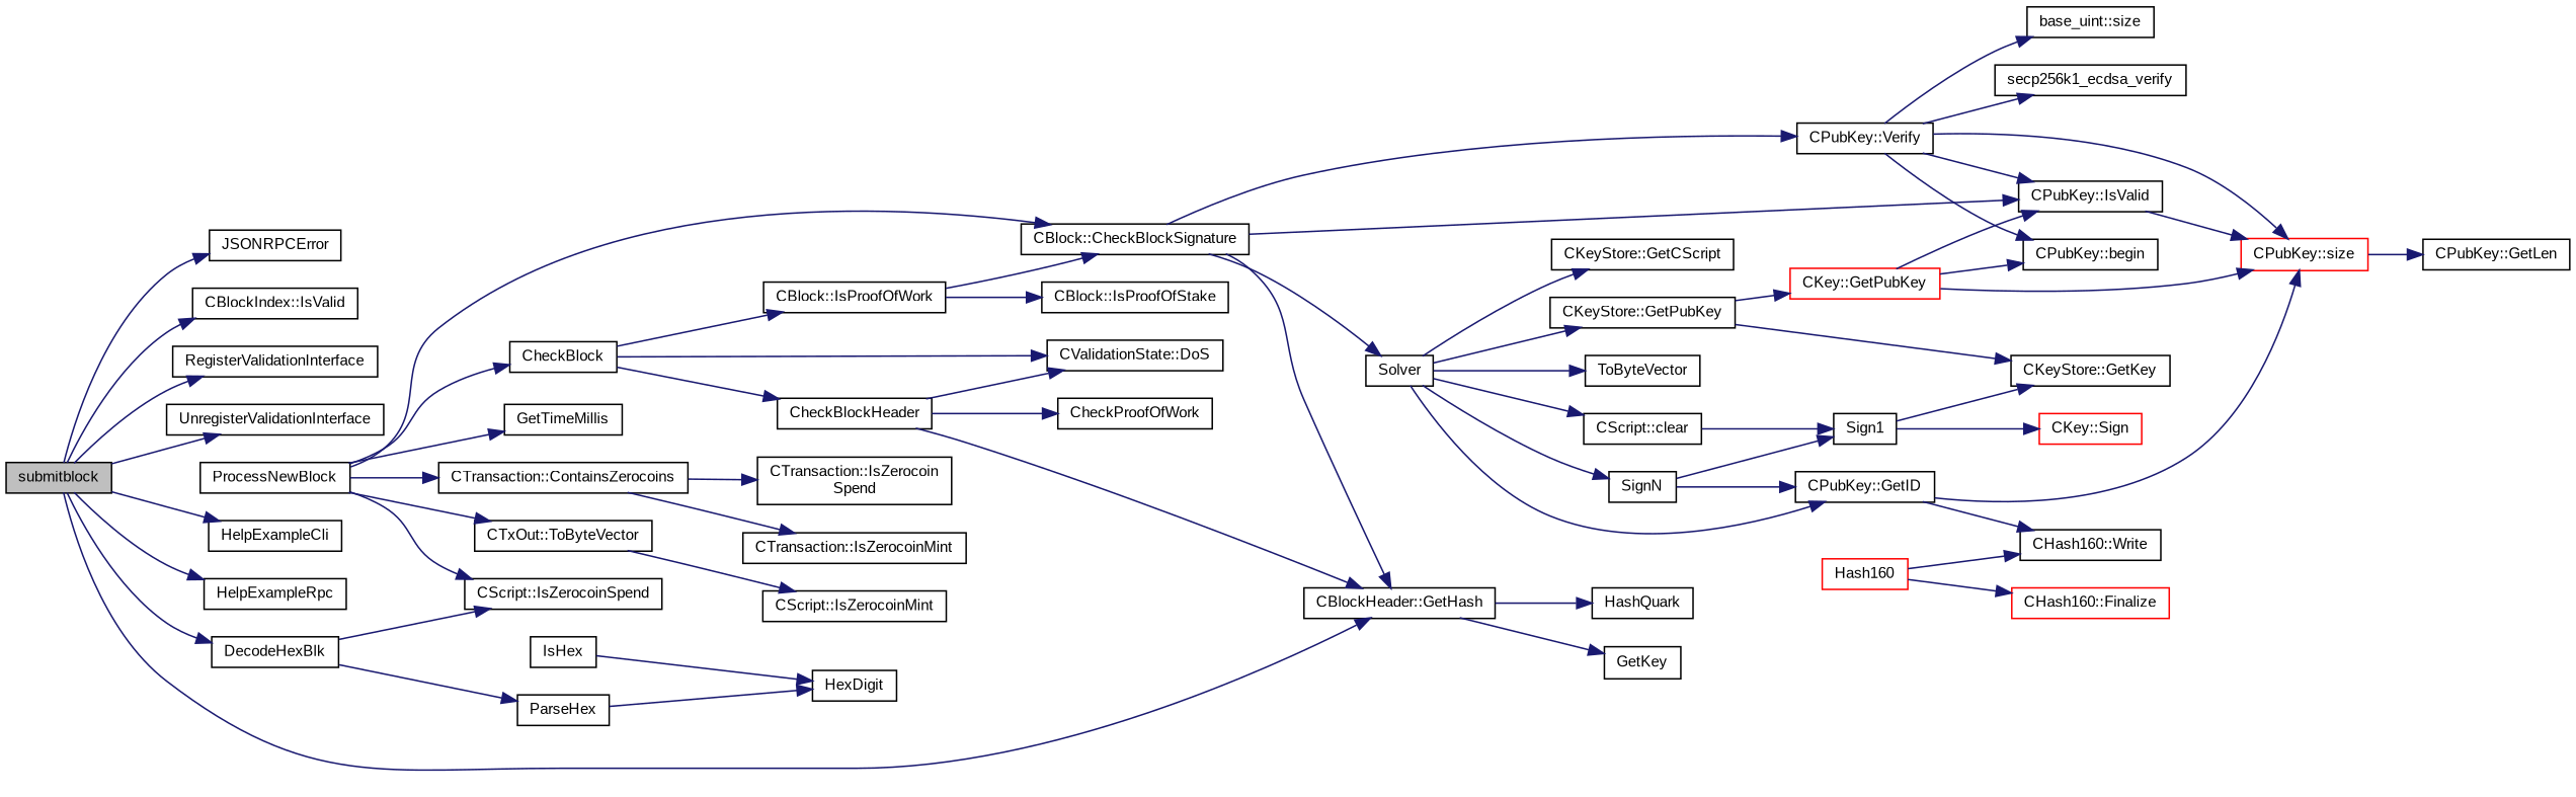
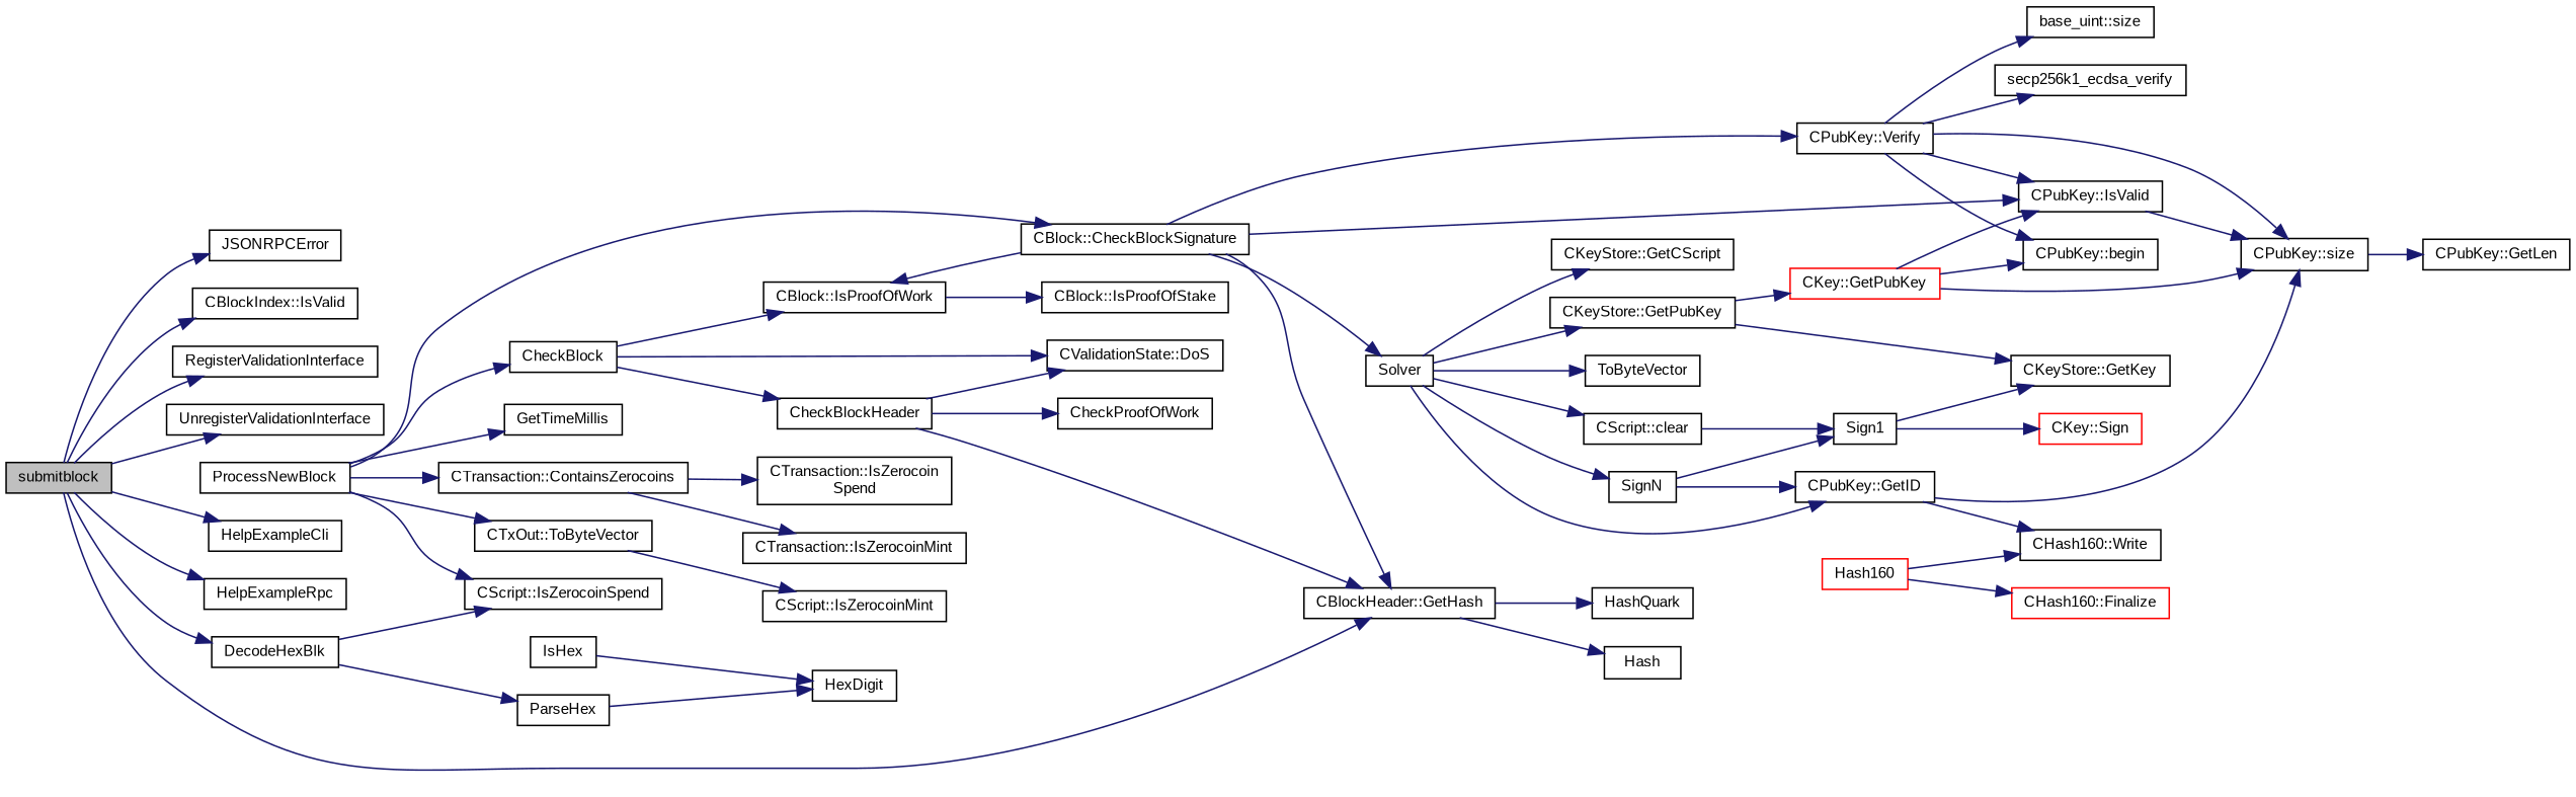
  digraph {
    fontname="Liberation Sans"
    rankdir=LR
    node [color=black fillcolor=white fontname="Liberation Sans" fontsize=10 shape=record style=filled]
    edge [color=midnightblue fontname="Liberation Sans" fontsize=10 labelfontname=Helvetica labelfontsize=10 style=solid]
    n1 [fillcolor=grey75 fontcolor=black height=0.2 label=submitblock width=0.4]
    n2 [height=0.2 label=HelpExampleCli width=0.4]
    n3 [height=0.2 label=HelpExampleRpc width=0.4]
    n4 [height=0.2 label=DecodeHexBlk width=0.4]
    n5 [height=0.2 label=JSONRPCError width=0.4]
    n6 [height=0.2 label="CBlockHeader::GetHash" width=0.4]
    n7 [height=0.2 label="CBlockIndex::IsValid" width=0.4]
    n8 [height=0.2 label=RegisterValidationInterface width=0.4]
    n9 [height=0.2 label=UnregisterValidationInterface width=0.4]
    n10 [height=0.2 label=ParseHex width=0.4]
    n11 [height=0.2 label="CScript::IsZerocoinSpend" width=0.4]
    n12 [height=0.2 label=HashQuark width=0.4]
-   n13 [height=0.2 label=GetKey width=0.4]
+   n13 [height=0.2 label=Hash width=0.4]
    n14 [height=0.2 label=ProcessNewBlock width=0.4]
    n15 [height=0.2 label=GetTimeMillis width=0.4]
    n16 [height=0.2 label=CheckBlock width=0.4]
    n17 [height=0.2 label="CTransaction::ContainsZerocoins" width=0.4]
    n18 [height=0.2 label="CTxOut::ToByteVector" width=0.4]
    n19 [height=0.2 label="CBlock::CheckBlockSignature" width=0.4]
    n20 [height=0.2 label=IsHex width=0.4]
    n21 [height=0.2 label=HexDigit width=0.4]
    n22 [height=0.2 label=CheckBlockHeader width=0.4]
    n23 [height=0.2 label="CValidationState::DoS" width=0.4]
    n24 [height=0.2 label="CBlock::IsProofOfWork" width=0.4]
    n25 [height=0.2 label="CTransaction::IsZerocoin\lSpend" width=0.4]
    n26 [height=0.2 label="CTransaction::IsZerocoinMint" width=0.4]
    n27 [height=0.2 label="CScript::IsZerocoinMint" width=0.4]
    n28 [height=0.2 label=Solver width=0.4]
    n29 [height=0.2 label="CPubKey::IsValid" width=0.4]
    n30 [height=0.2 label="CPubKey::Verify" width=0.4]
    n31 [height=0.2 label=CheckProofOfWork width=0.4]
    n32 [height=0.2 label="CBlock::IsProofOfStake" width=0.4]
    n33 [height=0.2 label="CScript::clear" width=0.4]
    n34 [height=0.2 label="CPubKey::GetID" width=0.4]
    n35 [height=0.2 label="CKeyStore::GetPubKey" width=0.4]
    n36 [height=0.2 label=ToByteVector width=0.4]
    n37 [height=0.2 label="CKeyStore::GetCScript" width=0.4]
    n38 [height=0.2 label=SignN width=0.4]
-   n39 [color=red height=0.2 label="CPubKey::size" width=0.4]
+   n39 [height=0.2 label="CPubKey::size" width=0.4]
    n40 [height=0.2 label="CPubKey::begin" width=0.4]
    n41 [height=0.2 label=secp256k1_ecdsa_verify width=0.4]
    n42 [height=0.2 label="base_uint::size" width=0.4]
    n43 [height=0.2 label=Sign1 width=0.4]
    n44 [height=0.2 label="CHash160::Write" width=0.4]
    n45 [height=0.2 label="CKeyStore::GetKey" width=0.4]
    n46 [color=red height=0.2 label="CKey::Sign" width=0.4]
    n47 [color=red height=0.2 label="CKey::GetPubKey" width=0.4]
    n48 [color=red height=0.2 label=Hash160 width=0.4]
    n49 [color=red height=0.2 label="CHash160::Finalize" width=0.4]
    n50 [height=0.2 label="CPubKey::GetLen" width=0.4]
    n1 -> n2
    n1 -> n3
    n1 -> n4
    n1 -> n5
    n1 -> n6
    n1 -> n7
    n1 -> n8
    n1 -> n9
    n4 -> n10
    n4 -> n11
    n6 -> n12
    n6 -> n13
    n10 -> n21
    n14 -> n11
    n14 -> n15
    n14 -> n16
    n14 -> n17
    n14 -> n18
    n14 -> n19
    n16 -> n22
    n16 -> n23
    n16 -> n24
    n17 -> n25
    n17 -> n26
    n18 -> n27
    n19 -> n6
-   n24 -> n19
+   n19 -> n24
    n19 -> n28
    n19 -> n29
    n19 -> n30
    n20 -> n21
    n22 -> n6
    n22 -> n23
    n22 -> n31
    n24 -> n32
    n28 -> n33
    n28 -> n34
    n28 -> n35
    n28 -> n36
    n28 -> n37
    n28 -> n38
    n29 -> n39
    n30 -> n29
    n30 -> n39
    n30 -> n40
    n30 -> n41
    n30 -> n42
    n33 -> n43
    n34 -> n39
    n34 -> n44
    n35 -> n45
    n35 -> n47
    n38 -> n34
    n38 -> n43
    n39 -> n50
    n43 -> n45
    n43 -> n46
    n47 -> n29
    n47 -> n39
    n47 -> n40
    n48 -> n44
    n48 -> n49
  }
